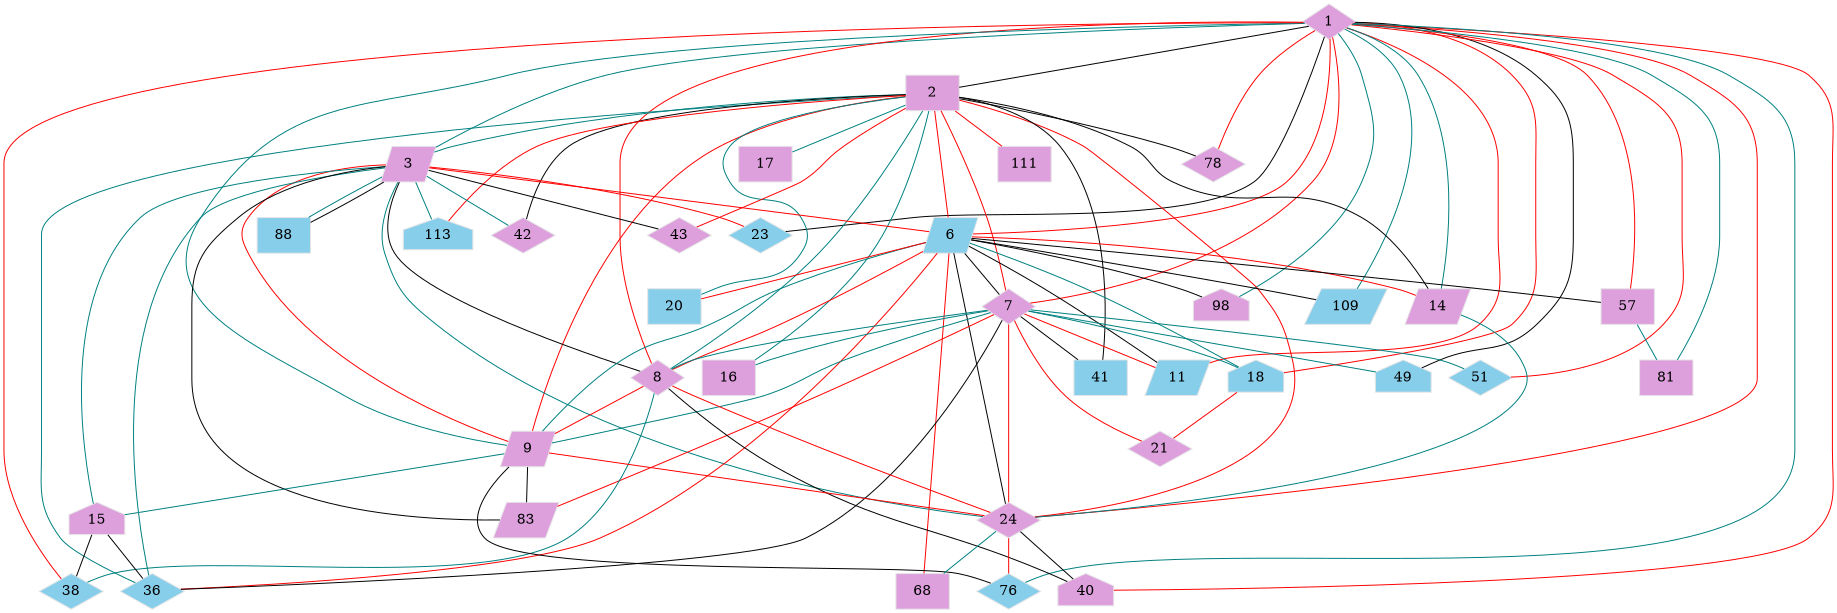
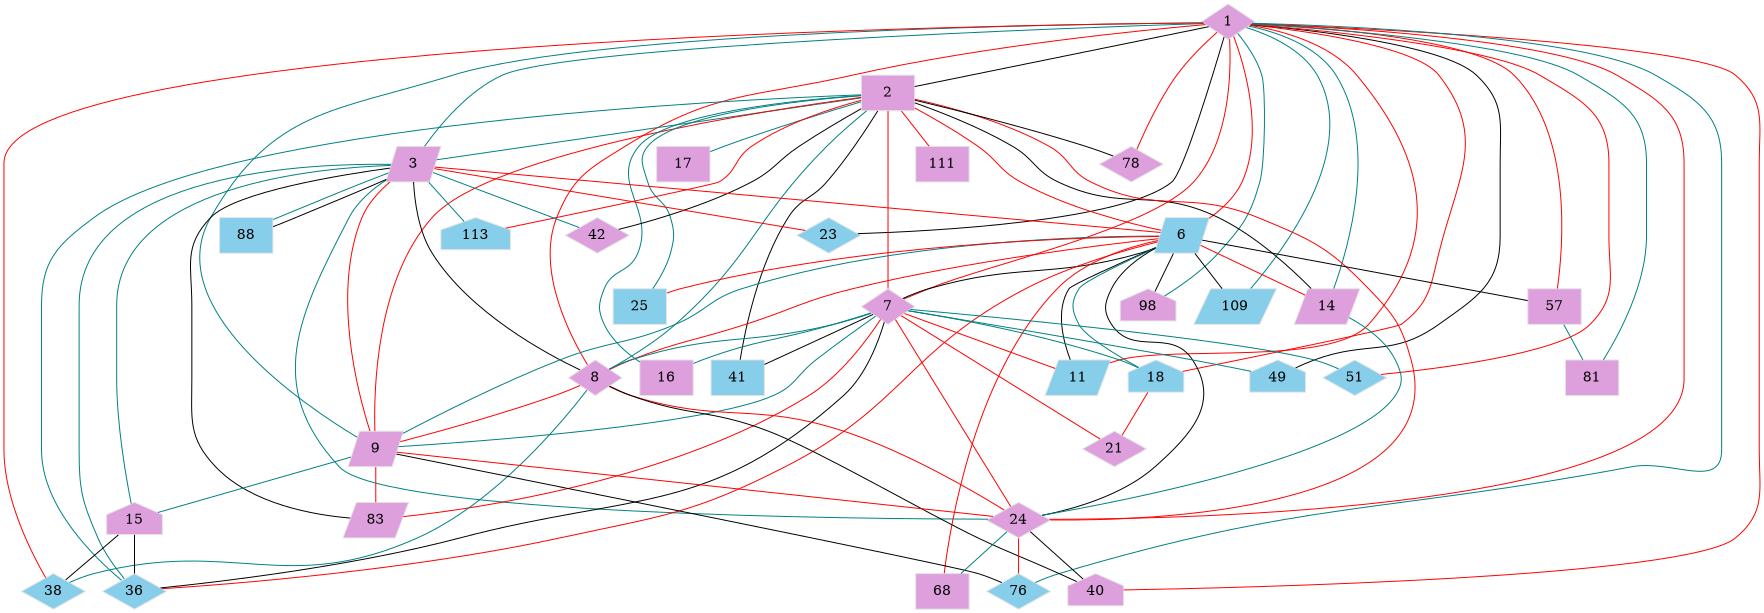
  graph {
    node [color=gray90 fillcolor=plum shape=diamond style=filled]
    edge [color=red]
    1 [super="+4+22+65+31"]
    2 [shape=box super="+58+5+26+73"]
    3 [shape=parallelogram super="+75+56"]
    6 [fillcolor=skyblue shape=parallelogram super="+27"]
    7 [super="+10+78+77+33+29+71+69+13+19+67"]
    8 [super="+34+12+46+102+116+28+30+66"]
    9 [shape=parallelogram super="+52+32"]
    11 [fillcolor=skyblue shape=parallelogram super="+54"]
    14 [shape=parallelogram super="+45+35+112"]
    18 [fillcolor=skyblue shape=house]
    23 [fillcolor=skyblue]
    24 [super="+63+39+37"]
    38 [fillcolor=skyblue]
    40 [shape=house super="+59"]
    n15 [label=78]
    49 [fillcolor=skyblue shape=house super="+50"]
    51 [fillcolor=skyblue]
    57 [shape=box]
    76 [fillcolor=skyblue super="+119+90"]
    81 [shape=box]
    98 [shape=house]
    109 [fillcolor=skyblue shape=parallelogram]
    16 [shape=box]
    17 [shape=box]
-   20 [fillcolor=skyblue shape=box]
+   20 [fillcolor=skyblue shape=box label=25]
    36 [fillcolor=skyblue super="+47+89"]
    41 [fillcolor=skyblue shape=box]
    42
-   43
    111 [shape=box]
    113 [fillcolor=skyblue shape=house]
    15 [shape=house super="+53"]
    83 [shape=parallelogram super="+107"]
    88 [fillcolor=skyblue shape=box]
    68 [shape=box]
    21
    1 -- 2 [color=black weight=5]
    1 -- 3 [color=teal weight=4]
    1 -- 6 [weight=3]
    1 -- 7 [weight=8]
    1 -- 8 [weight=9]
    1 -- 9 [color=teal weight=4]
    1 -- 11
    1 -- 14 [color=teal weight=2]
    1 -- 18
    1 -- 23 [color=black]
    1 -- 24 [weight=3]
    1 -- 38
    1 -- 40
    1 -- n15
    1 -- 49 [color=black weight=4]
    1 -- 51 [weight=2]
    1 -- 57
    1 -- 76 [color=teal weight=2]
    1 -- 81 [color=teal]
    1 -- 98 [color=teal]
    1 -- 109 [color=teal]
    2 -- 3 [color=teal weight=3]
    2 -- 6 [weight=2]
    2 -- 7 [weight=9]
    2 -- 8 [color=teal weight=4]
    2 -- 9 [weight=4]
    2 -- 14 [color=black]
    2 -- 24 [weight=2]
    2 -- n15 [color=black]
    2 -- 16 [color=teal]
    2 -- 17 [color=teal weight=2]
    2 -- 20 [color=teal]
    2 -- 36 [color=teal weight=2]
    2 -- 41 [color=black]
    2 -- 42 [color=black]
-   2 -- 43
    2 -- 111 [weight=2]
    2 -- 113
    3 -- 6
    3 -- 8 [color=black weight=3]
    3 -- 9 [weight=2]
    3 -- 23
    3 -- 24 [color=teal weight=2]
    3 -- 36 [color=teal]
    3 -- 42 [color=teal]
-   3 -- 43 [color=black]
    3 -- 113 [color=teal]
    3 -- 15 [color=teal]
    3 -- 83 [color=black]
    3 -- 88 [color=teal]
    3 -- 88 [color=black]
    6 -- 7 [color=black weight=3]
    6 -- 8
    6 -- 9 [color=teal]
    6 -- 11 [color=black]
    6 -- 14 [weight=2]
    6 -- 18 [color=teal]
    6 -- 24 [color=black]
    6 -- 57 [color=black]
    6 -- 98 [color=black]
    6 -- 109 [color=black]
    6 -- 20
    6 -- 36
    6 -- 68
    7 -- 8 [color=teal weight=4]
    7 -- 9 [color=teal weight=2]
    7 -- 11 [weight=2]
    7 -- 18 [color=teal]
    7 -- 24 [weight=2]
    7 -- 49 [color=teal]
    7 -- 51 [color=teal]
    7 -- 16 [color=teal]
    7 -- 36 [color=black]
    7 -- 41 [color=black]
    7 -- 83
    7 -- 21
    8 -- 9 [weight=3]
    8 -- 24 [weight=3]
    8 -- 38 [color=teal]
    8 -- 40 [color=black weight=2]
    9 -- 24
    9 -- 76 [color=black]
    9 -- 15 [color=teal]
-   9 -- 83 [color=black]
+   9 -- 83
    14 -- 24 [color=teal weight=2]
    18 -- 21
    24 -- 40 [color=black]
    24 -- 76 [weight=2]
    24 -- 68 [color=teal]
    57 -- 81 [color=teal]
    15 -- 38 [color=black]
    15 -- 36 [color=black]
  }
